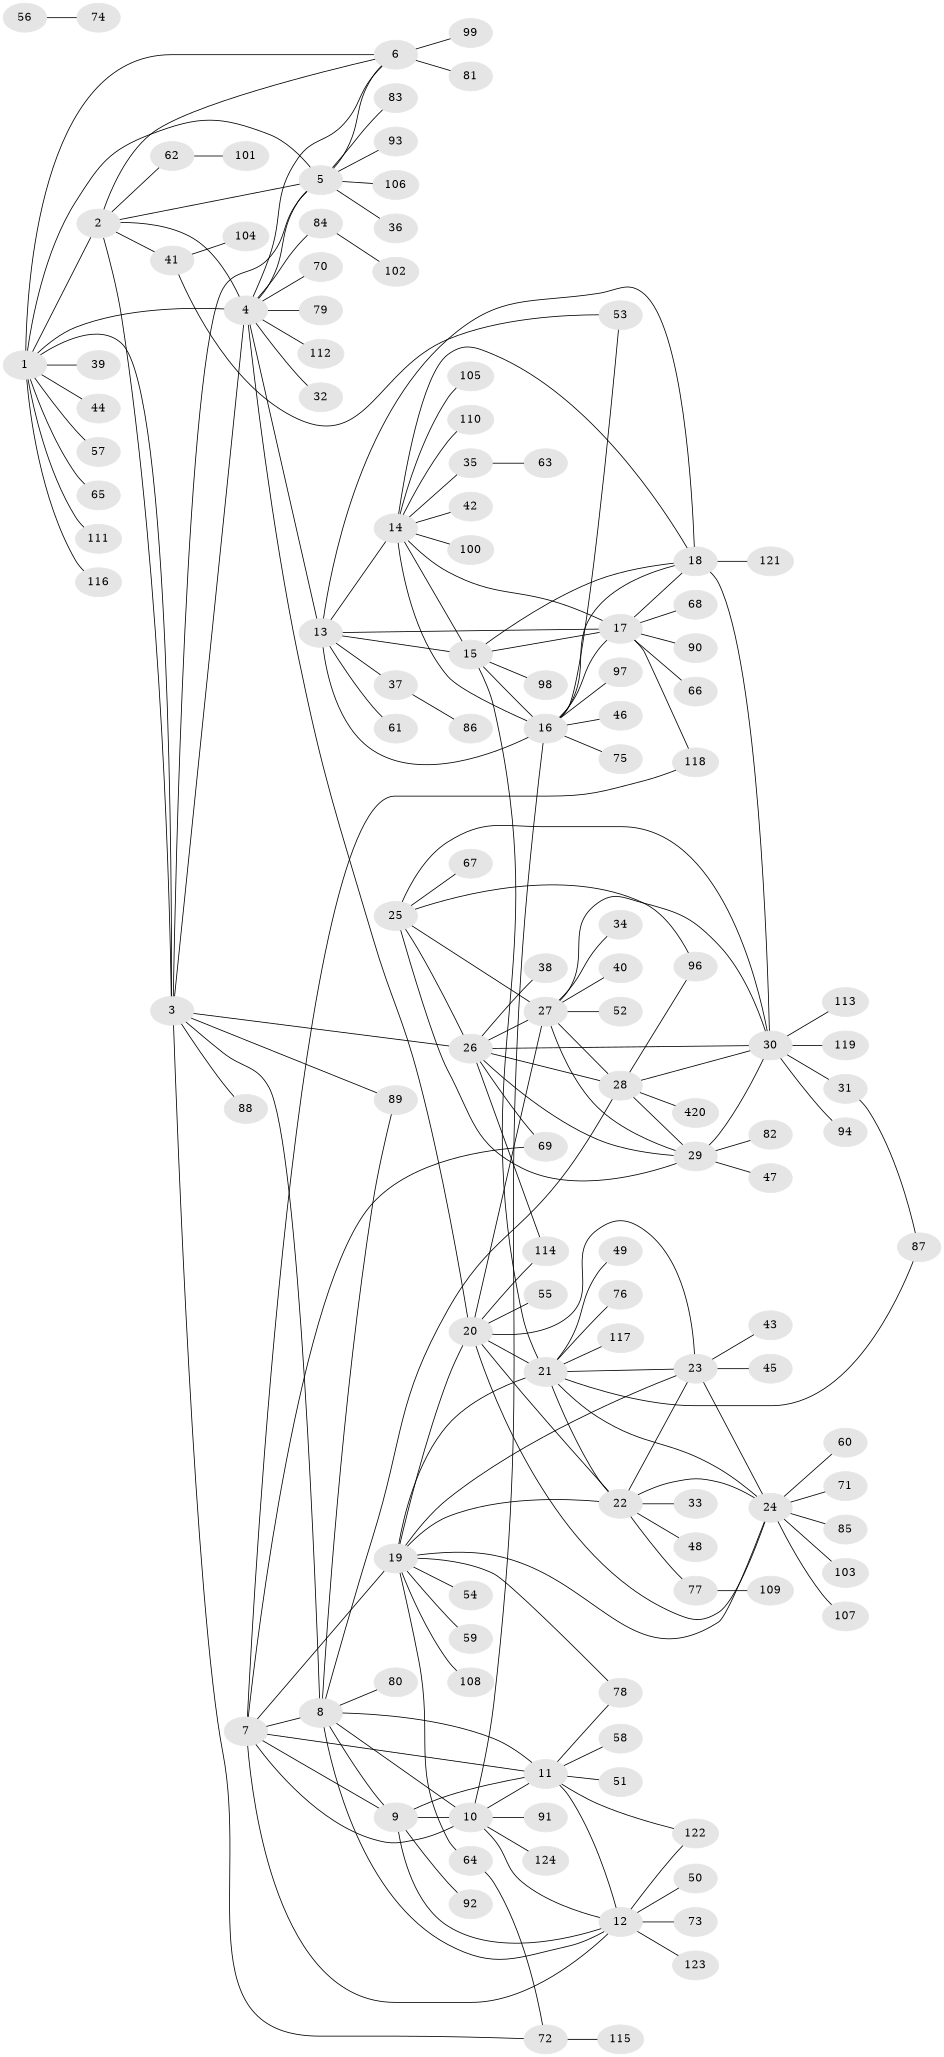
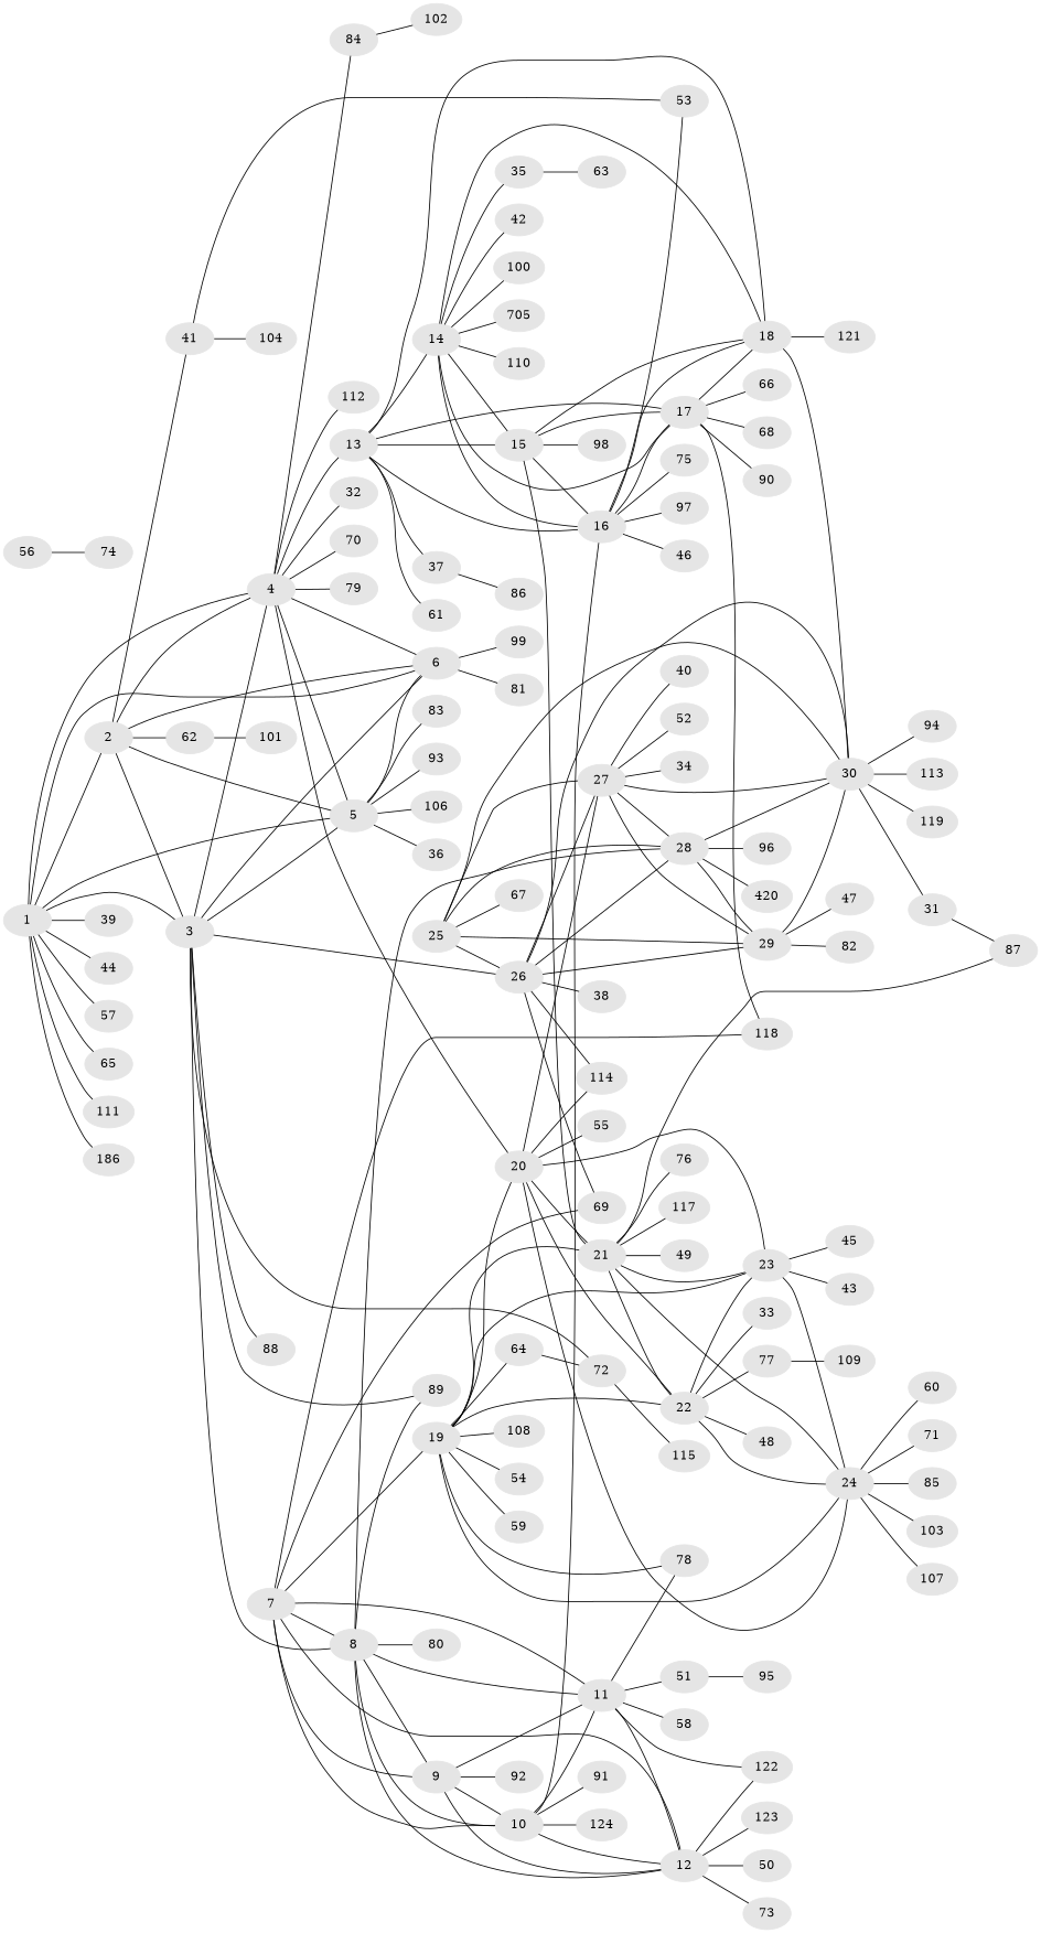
  graph {
    rankdir=LR
    node [color=gray90 style=filled]
    1
    2
    3
    4
    5
    6
    39
    44
    57
    65
    111
-   116
+   116 [label=186]
    41
    62
    8
    26
    72
    88
    89
    13
    20
    32
    70
    79
    84
    112
    36
    83
    93
    106
    81
    99
    53
    104
    101
    9
    10
    11
    12
    28
    80
    69
    30
    27
    114
    29
    38
    115
    16
    14
    15
    17
    18
    37
    61
    21
    22
    23
    24
    55
    102
    7
    19
    118
    92
    91
    124
    51
    58
    78
    122
    50
    73
    123
    54
    59
    64
    108
    96
    n80 [label=420]
    46
    75
    97
+   95
    56
    74
    35
    42
    100
-   105
+   105 [label=705]
    110
    98
    66
    68
    90
    121
    86
    63
    49
    76
    87
    117
    31
    94
    113
    119
    33
    48
    77
    43
    45
    60
    71
    85
    103
    107
    34
    40
    52
    109
    25
    67
    47
    82
    1 -- 2
    1 -- 3
    1 -- 4
    1 -- 5
    1 -- 6
    1 -- 39
    1 -- 44
    1 -- 57
    1 -- 65
    1 -- 111
    1 -- 116
    2 -- 3
    2 -- 4
    2 -- 5
    2 -- 6
    2 -- 41
    2 -- 62
    3 -- 4
    3 -- 5
+   3 -- 6
    3 -- 8
    3 -- 26
    3 -- 72
    3 -- 88
    3 -- 89
    4 -- 5
    4 -- 6
    4 -- 13
    4 -- 20
    4 -- 32
    4 -- 70
    4 -- 79
    4 -- 84
    4 -- 112
    5 -- 6
    5 -- 36
    5 -- 83
    5 -- 93
    5 -- 106
    6 -- 81
    6 -- 99
    41 -- 53
    41 -- 104
    62 -- 101
    8 -- 89
    8 -- 9
    8 -- 10
    8 -- 11
    8 -- 12
    8 -- 28
    8 -- 80
    26 -- 28
    26 -- 69
    26 -- 30
    26 -- 27
    26 -- 114
    26 -- 29
    26 -- 38
    72 -- 115
    13 -- 16
    13 -- 14
    13 -- 15
    13 -- 17
    13 -- 18
    13 -- 37
    13 -- 61
    20 -- 27
    20 -- 114
    20 -- 21
    20 -- 22
    20 -- 23
    20 -- 24
    20 -- 55
    84 -- 102
    9 -- 10
    9 -- 11
    9 -- 12
    9 -- 92
    10 -- 11
    10 -- 12
    10 -- 16
    10 -- 91
    10 -- 124
    11 -- 12
    11 -- 51
    11 -- 58
    11 -- 78
    11 -- 122
    12 -- 122
    12 -- 50
    12 -- 73
    12 -- 123
    28 -- 30
    28 -- 29
    28 -- 96
    28 -- n80
    30 -- 31
    30 -- 94
    30 -- 113
    30 -- 119
    27 -- 28
    27 -- 30
    27 -- 29
    27 -- 34
    27 -- 40
    27 -- 52
    29 -- 30
    29 -- 47
    29 -- 82
    16 -- 53
    16 -- 17
    16 -- 18
    16 -- 46
    16 -- 75
    16 -- 97
    14 -- 16
    14 -- 15
    14 -- 17
    14 -- 18
    14 -- 35
    14 -- 42
    14 -- 100
    14 -- 105
    14 -- 110
    15 -- 16
    15 -- 17
    15 -- 18
    15 -- 21
    15 -- 98
    17 -- 18
    17 -- 118
    17 -- 66
    17 -- 68
    17 -- 90
    18 -- 30
    18 -- 121
    37 -- 86
    21 -- 22
    21 -- 23
    21 -- 24
    21 -- 49
    21 -- 76
    21 -- 87
    21 -- 117
    22 -- 23
    22 -- 24
    22 -- 33
    22 -- 48
    22 -- 77
    23 -- 24
    23 -- 43
    23 -- 45
    24 -- 60
    24 -- 71
    24 -- 85
    24 -- 103
    24 -- 107
    7 -- 8
    7 -- 9
    7 -- 10
    7 -- 11
    7 -- 12
    7 -- 69
    7 -- 19
    7 -- 118
    19 -- 20
    19 -- 21
    19 -- 22
    19 -- 23
    19 -- 24
    19 -- 78
    19 -- 54
    19 -- 59
    19 -- 64
    19 -- 108
+   51 -- 95
    64 -- 72
    56 -- 74
    35 -- 63
    31 -- 87
    77 -- 109
    25 -- 26
-   25 -- 96
+   25 -- 28
    25 -- 30
    25 -- 27
    25 -- 29
    25 -- 67
  }
